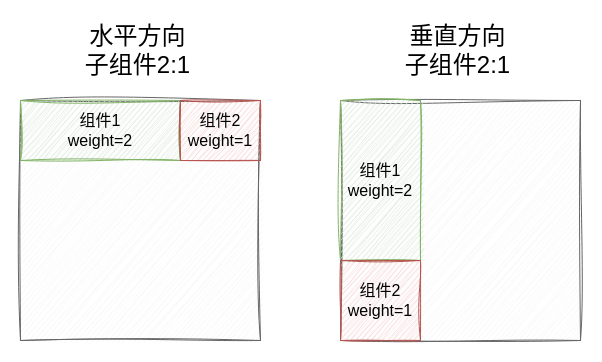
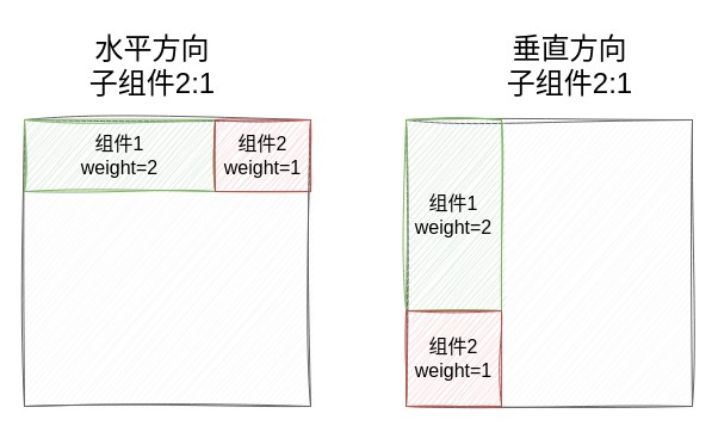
  <mxCell id="0" />
  <mxCell id="1" parent="0" />
  <mxCell id="2" value="" style="rounded=0;whiteSpace=wrap;html=1;sketch=1;curveFitting=1;jiggle=2;fillColor=#f5f5f5;strokeColor=#666666;fontColor=#333333;" vertex="1" parent="1"><mxGeometry x="20" y="100" width="240" height="240" as="geometry" /></mxCell>
  <mxCell id="3" value="组件1&lt;div&gt;weight=2&lt;/div&gt;" style="rounded=0;whiteSpace=wrap;html=1;sketch=1;curveFitting=1;jiggle=2;fillColor=#d5e8d4;strokeColor=#82b366;fontSize=16;" vertex="1" parent="1"><mxGeometry x="20" y="100" width="160" height="60" as="geometry" /></mxCell>
  <mxCell id="4" value="组件2&lt;div&gt;weight=1&lt;/div&gt;" style="rounded=0;whiteSpace=wrap;html=1;sketch=1;curveFitting=1;jiggle=2;fillColor=#f8cecc;strokeColor=#b85450;fontSize=16;" vertex="1" parent="1"><mxGeometry x="180" y="100" width="80" height="60" as="geometry" /></mxCell>
- <mxCell id="5" value="&lt;div&gt;水平方向&lt;/div&gt;子组件2:1" style="text;html=1;align=center;verticalAlign=middle;whiteSpace=wrap;rounded=0;fontSize=24;" vertex="1" parent="1"><mxGeometry x="40" y="20" width="195" height="60" as="geometry" /></mxCell>
+ <mxCell id="5" value="&lt;div&gt;水平方向&lt;/div&gt;子组件2:1" style="text;html=1;align=center;verticalAlign=middle;whiteSpace=wrap;rounded=0;fontSize=24;" vertex="1" parent="1"><mxGeometry x="30" y="25" width="195" height="60" as="geometry" /></mxCell>
  <mxCell id="6" value="" style="rounded=0;whiteSpace=wrap;html=1;sketch=1;curveFitting=1;jiggle=2;fillColor=#f5f5f5;strokeColor=#666666;fontColor=#333333;" vertex="1" parent="1"><mxGeometry x="340" y="100" width="240" height="240" as="geometry" /></mxCell>
  <mxCell id="7" value="组件1&lt;div&gt;weight=2&lt;/div&gt;" style="rounded=0;whiteSpace=wrap;html=1;sketch=1;curveFitting=1;jiggle=2;fillColor=#d5e8d4;strokeColor=#82b366;fontSize=16;" vertex="1" parent="1"><mxGeometry x="340" y="100" width="80" height="160" as="geometry" /></mxCell>
  <mxCell id="8" value="组件2&lt;div&gt;weight=1&lt;/div&gt;" style="rounded=0;whiteSpace=wrap;html=1;sketch=1;curveFitting=1;jiggle=2;fillColor=#f8cecc;strokeColor=#b85450;fontSize=16;" vertex="1" parent="1"><mxGeometry x="340" y="260" width="80" height="80" as="geometry" /></mxCell>
- <mxCell id="9" value="&lt;div&gt;垂直方向&lt;/div&gt;子组件2:1" style="text;html=1;align=center;verticalAlign=middle;whiteSpace=wrap;rounded=0;fontSize=24;" vertex="1" parent="1"><mxGeometry x="360" y="20" width="195" height="60" as="geometry" /></mxCell>
+ <mxCell id="9" value="&lt;div&gt;垂直方向&lt;/div&gt;子组件2:1" style="text;html=1;align=center;verticalAlign=middle;whiteSpace=wrap;rounded=0;fontSize=24;" vertex="1" parent="1"><mxGeometry x="380" y="25" width="195" height="60" as="geometry" /></mxCell>
